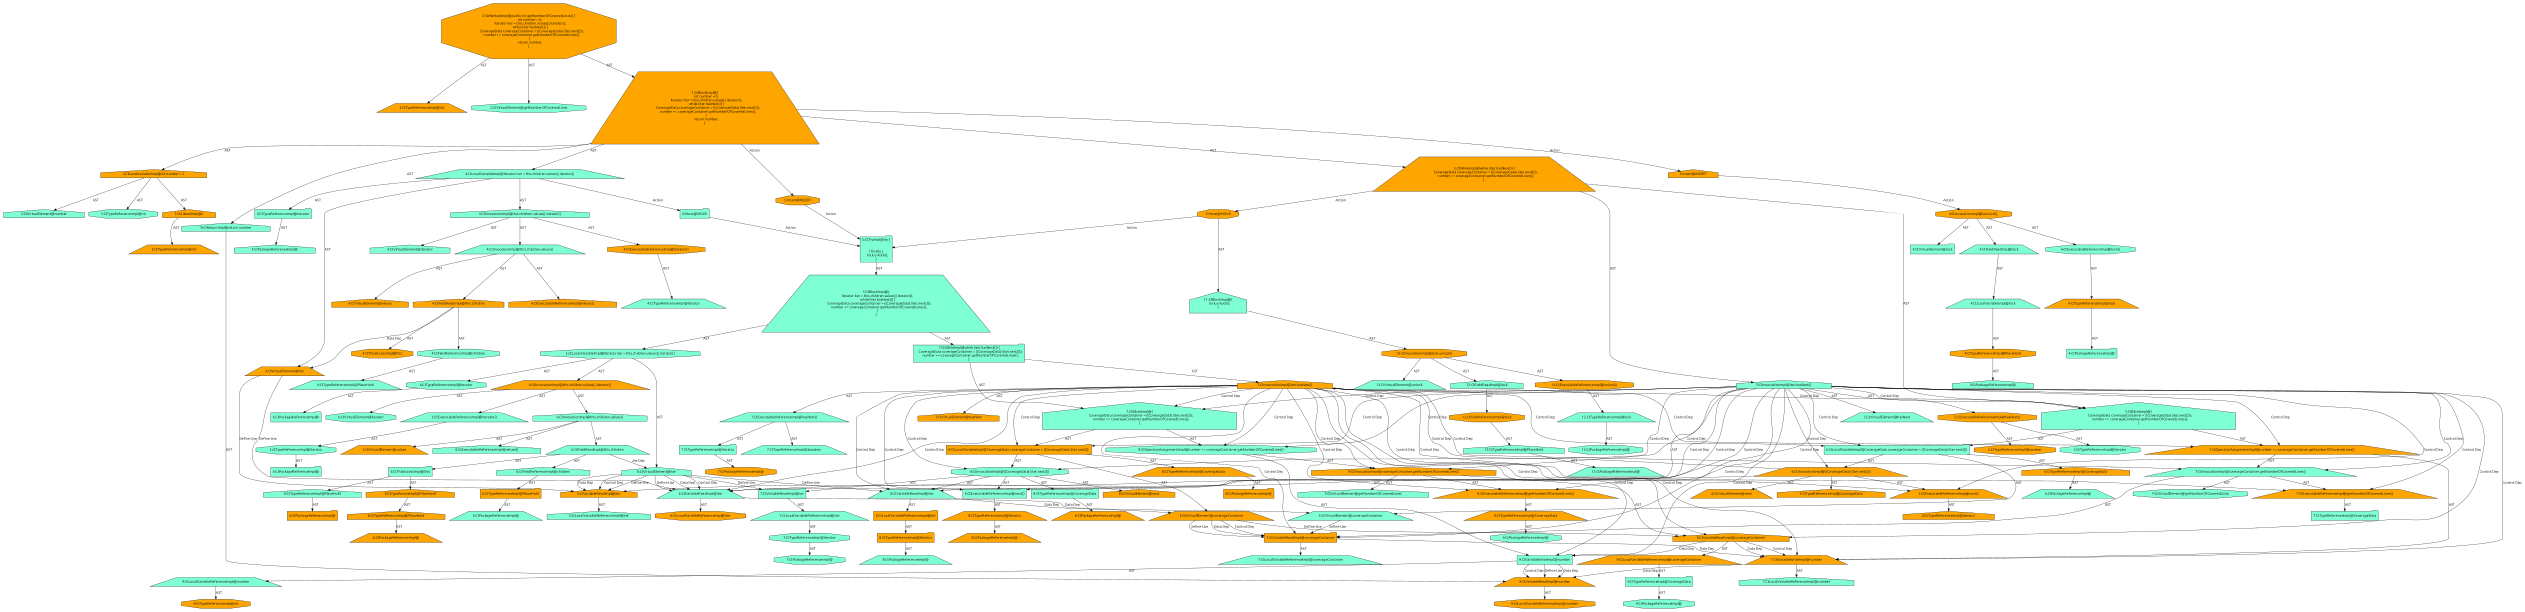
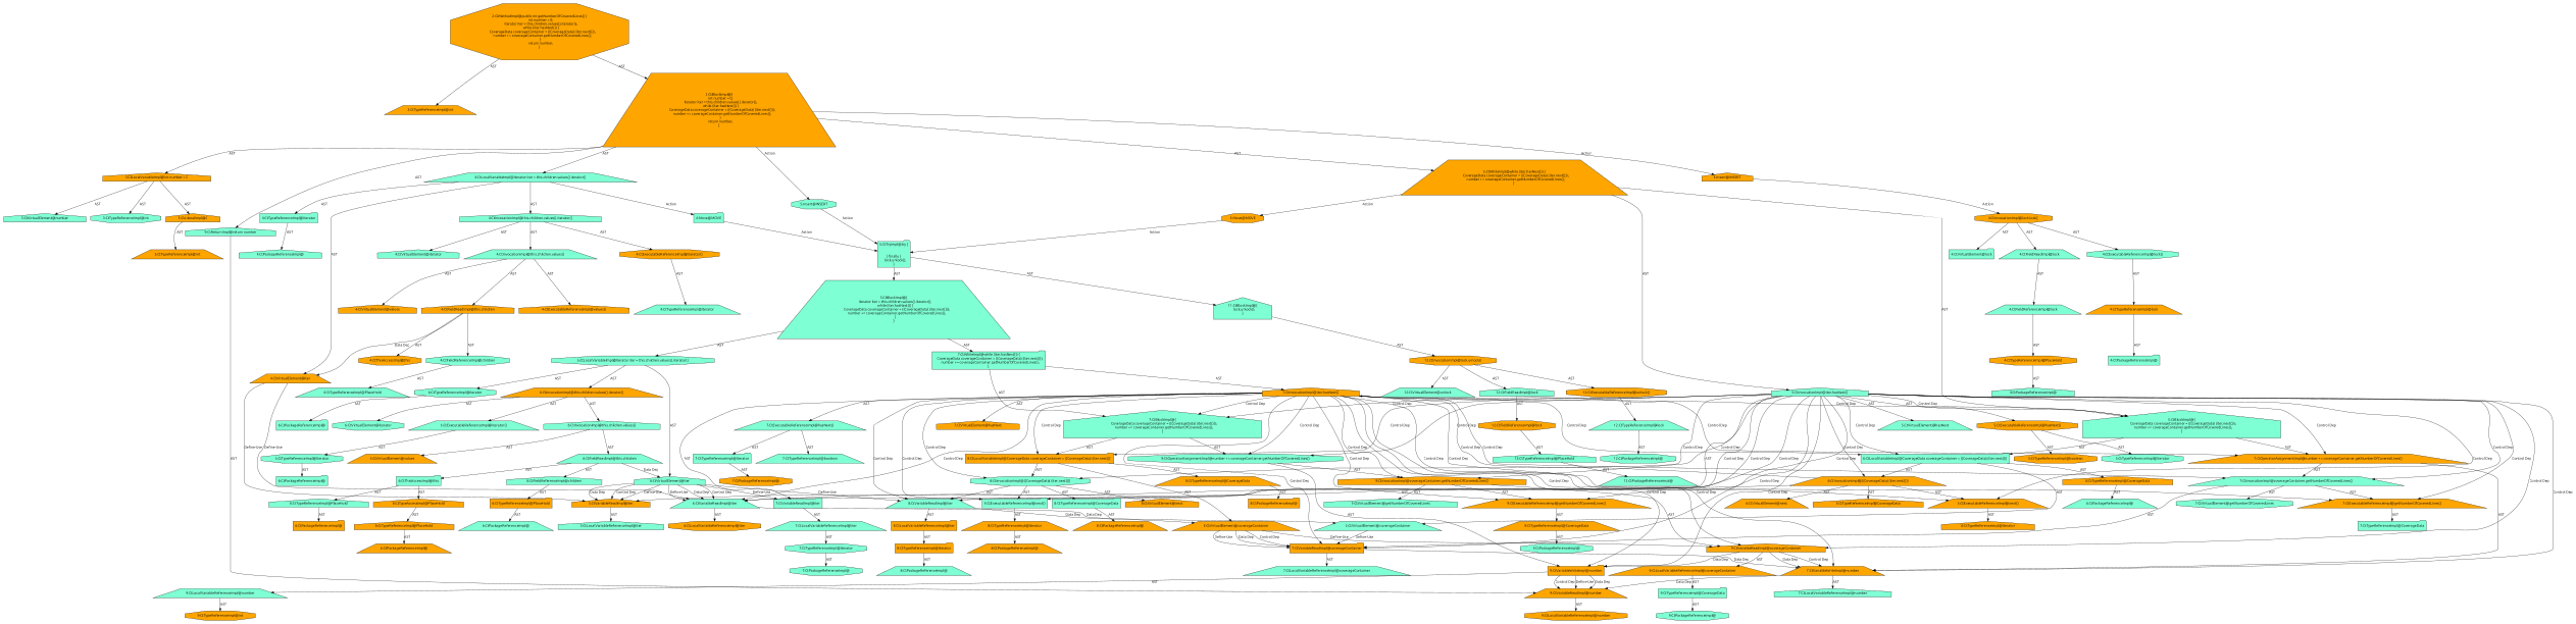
  digraph {
    fontname=Ubuntu
    node [fillcolor=aquamarine fontname=Ubuntu shape=trapezium style=filled]
    edge [fontname=Ubuntu]
    n1 [fillcolor=orange label="2:CtTypeReferenceImpl@int"]
-   n2 [label="2:CtVirtualElement@getNumberOfCoveredLines" shape=octagon]
    n3 [label="3:CtTypeReferenceImpl@int" shape=octagon]
    n4 [fillcolor=orange label="3:CtLiteralImpl@0" shape=house]
    n5 [fillcolor=orange label="3:CtTypeReferenceImpl@int"]
    n6 [label="3:CtVirtualElement@number" shape=house]
    n7 [fillcolor=orange label="3:CtLocalVariableImpl@int number = 0" shape=house]
    n8 [label="4:CtTypeReferenceImpl@Iterator" shape=folder]
    n9 [label="4:CtPackageReferenceImpl@" shape=house]
    n10 [fillcolor=orange label="4:CtExecutableReferenceImpl@iterator()" shape=octagon]
    n11 [label="4:CtTypeReferenceImpl@Iterator"]
    n12 [label="4:CtVirtualElement@iterator" shape=house]
    n13 [fillcolor=orange label="4:CtExecutableReferenceImpl@values()" shape=house]
    n14 [fillcolor=orange label="4:CtVirtualElement@values" shape=house]
    n15 [label="4:CtFieldReferenceImpl@children" shape=octagon]
    n16 [label="4:CtTypeReferenceImpl@PlaceHold"]
    n17 [fillcolor=orange label="4:CtFieldReadImpl@this.children" shape=house]
    n18 [fillcolor=orange label="4:CtThisAccessImpl@this" shape=octagon]
    n19 [fillcolor=orange label="4:CtVirtualElement@iter"]
    n20 [fillcolor=orange label="5:CtVariableReadImpl@iter" shape=house]
    n21 [label="6:CtVariableReadImpl@iter"]
    n22 [label="4:CtInvocationImpl@this.children.values()"]
    n23 [label="4:CtInvocationImpl@this.children.values().iterator()" shape=house]
    n24 [label="5:CtLocalVariableReferenceImpl@iter" shape=house]
    n25 [fillcolor=orange label="6:CtLocalVariableReferenceImpl@iter" shape=octagon]
    n26 [label="6:CtVirtualElement@coverageContainer"]
    n27 [label="4:CtLocalVariableImpl@Iterator iter = this.children.values().iterator()"]
    n28 [label="4:Move@MOVE" shape=folder]
    n29 [label="5:CtTryImpl@try \{\n\n\n\} finally \{\n    lock.unlock();\n\}" shape=folder]
    n30 [fillcolor=orange label="5:CtExecutableReferenceImpl@hasNext()" shape=octagon]
    n31 [label="5:CtTypeReferenceImpl@Iterator" shape=octagon]
    n32 [fillcolor=orange label="5:CtTypeReferenceImpl@boolean" shape=octagon]
    n33 [label="5:CtVirtualElement@hasNext"]
    n34 [label="5:CtInvocationImpl@iter.hasNext()" shape=house]
    n35 [fillcolor=orange label="6:CtExecutableReferenceImpl@next()"]
    n36 [fillcolor=orange label="6:CtInvocationImpl@((CoverageData) (iter.next()))"]
    n37 [label="6:CtLocalVariableImpl@CoverageData coverageContainer = ((CoverageData) (iter.next()))" shape=folder]
    n38 [fillcolor=orange label="7:CtVariableWriteImpl@number"]
    n39 [fillcolor=orange label="7:CtExecutableReferenceImpl@getNumberOfCoveredLines()"]
    n40 [fillcolor=orange label="7:CtVariableReadImpl@coverageContainer" shape=folder]
    n41 [label="7:CtInvocationImpl@coverageContainer.getNumberOfCoveredLines()"]
    n42 [fillcolor=orange label="7:CtOperatorAssignmentImpl@number += coverageContainer.getNumberOfCoveredLines()"]
    n43 [label="5:CtBlockImpl@\{\n    CoverageData coverageContainer = ((CoverageData) (iter.next()));\n    number += coverageContainer.getNumberOfCoveredLines();\n\}" shape=house]
    n44 [label="8:CtVariableReadImpl@iter"]
    n45 [label="8:CtExecutableReferenceImpl@next()" shape=folder]
    n46 [label="8:CtInvocationImpl@((CoverageData) (iter.next()))" shape=octagon]
    n47 [fillcolor=orange label="8:CtLocalVariableImpl@CoverageData coverageContainer = ((CoverageData) (iter.next()))" shape=folder]
-   n48 [label="9:CtVariableWriteImpl@number" shape=folder]
+   n48 [fillcolor=orange label="9:CtVariableWriteImpl@number" shape=folder]
    n49 [fillcolor=orange label="9:CtVariableReadImpl@coverageContainer" shape=house]
    n50 [fillcolor=orange label="9:CtExecutableReferenceImpl@getNumberOfCoveredLines()"]
    n51 [fillcolor=orange label="9:CtInvocationImpl@coverageContainer.getNumberOfCoveredLines()" shape=house]
    n52 [label="9:CtOperatorAssignmentImpl@number += coverageContainer.getNumberOfCoveredLines()" shape=octagon]
    n53 [label="7:CtBlockImpl@\{\n    CoverageData coverageContainer = ((CoverageData) (iter.next()));\n    number += coverageContainer.getNumberOfCoveredLines();\n\}" shape=house]
    n54 [fillcolor=orange label="6:CtTypeReferenceImpl@Iterator" shape=house]
    n55 [fillcolor=orange label="6:CtVirtualElement@next"]
    n56 [fillcolor=orange label="6:CtTypeReferenceImpl@CoverageData" shape=house]
    n57 [fillcolor=orange label="7:CtInvocationImpl@iter.hasNext()" shape=house]
    n58 [fillcolor=orange label="6:CtTypeReferenceImpl@CoverageData" shape=house]
    n59 [label="7:CtLocalVariableReferenceImpl@number" shape=house]
    n60 [fillcolor=orange label="9:CtVariableReadImpl@number"]
    n61 [label="7:CtTypeReferenceImpl@CoverageData" shape=folder]
    n62 [label="7:CtLocalVariableReferenceImpl@coverageContainer"]
    n63 [label="7:CtVirtualElement@getNumberOfCoveredLines" shape=octagon]
    n64 [fillcolor=orange label="8:CtLocalVariableReferenceImpl@iter" shape=folder]
    n65 [fillcolor=orange label="8:CtVirtualElement@coverageContainer"]
    n66 [fillcolor=orange label="8:CtTypeReferenceImpl@Iterator"]
    n67 [label="8:CtTypeReferenceImpl@CoverageData" shape=folder]
    n68 [fillcolor=orange label="8:CtVirtualElement@next" shape=house]
    n69 [fillcolor=orange label="8:CtTypeReferenceImpl@CoverageData"]
    n70 [label="9:CtLocalVariableReferenceImpl@number"]
    n71 [fillcolor=orange label="9:CtLocalVariableReferenceImpl@coverageContainer"]
    n72 [fillcolor=orange label="9:CtTypeReferenceImpl@CoverageData"]
    n73 [label="9:CtVirtualElement@getNumberOfCoveredLines" shape=house]
    n74 [label="6:CtPackageReferenceImpl@"]
    n75 [fillcolor=orange label="9:CtLocalVariableReferenceImpl@number" shape=octagon]
    n76 [fillcolor=orange label="5:CtWhileImpl@while (iter.hasNext()) \{\n    CoverageData coverageContainer = ((CoverageData) (iter.next()));\n    number += coverageContainer.getNumberOfCoveredLines();\n\} "]
    n77 [fillcolor=orange label="5:Move@MOVE" shape=octagon]
    n78 [label="9:CtReturnImpl@return number" shape=house]
    n79 [fillcolor=orange label="2:CtBlockImpl@\{\n    int number = 0;\n    Iterator iter = this.children.values().iterator();\n    while (iter.hasNext()) \{\n        CoverageData coverageContainer = ((CoverageData) (iter.next()));\n        number += coverageContainer.getNumberOfCoveredLines();\n    \} \n    return number;\n\}"]
    n80 [fillcolor=orange label="4:Insert@INSERT" shape=house]
-   n81 [fillcolor=orange label="5:Insert@INSERT" shape=octagon]
+   n81 [label="5:Insert@INSERT" shape=octagon]
    n82 [fillcolor=orange label="4:CtInvocationImpl@lock.lock()" shape=octagon]
    n83 [fillcolor=orange label="2:CtMethodImpl@public int getNumberOfCoveredLines() \{\n    int number = 0;\n    Iterator iter = this.children.values().iterator();\n    while (iter.hasNext()) \{\n        CoverageData coverageContainer = ((CoverageData) (iter.next()));\n        number += coverageContainer.getNumberOfCoveredLines();\n    \} \n    return number;\n\}" shape=octagon]
    n84 [label="4:CtFieldReadImpl@lock"]
    n85 [label="4:CtExecutableReferenceImpl@lock()" shape=octagon]
    n86 [label="4:CtVirtualElement@lock" shape=folder]
    n87 [label="4:CtPackageReferenceImpl@" shape=house]
    n88 [fillcolor=orange label="4:CtTypeReferenceImpl@PlaceHold" shape=octagon]
-   n89 [label="4:CtLocalVariableImpl@lock"]
+   n89 [label="4:CtFieldReferenceImpl@lock"]
    n90 [label="4:CtPackageReferenceImpl@" shape=folder]
    n91 [fillcolor=orange label="4:CtTypeReferenceImpl@lock"]
    n92 [label="5:CtBlockImpl@\{\n    Iterator iter = this.children.values().iterator();\n    while (iter.hasNext()) \{\n        CoverageData coverageContainer = ((CoverageData) (iter.next()));\n        number += coverageContainer.getNumberOfCoveredLines();\n    \} \n\}"]
    n93 [label="11:CtBlockImpl@\{\n    lock.unlock();\n\}" shape=house]
    n94 [label="6:CtPackageReferenceImpl@" shape=folder]
    n95 [label="6:CtTypeReferenceImpl@Iterator" shape=octagon]
    n96 [fillcolor=orange label="6:CtPackageReferenceImpl@" shape=folder]
    n97 [label="6:CtTypeReferenceImpl@PlaceHold" shape=house]
    n98 [fillcolor=orange label="6:CtPackageReferenceImpl@"]
    n99 [fillcolor=orange label="6:CtTypeReferenceImpl@PlaceHold" shape=house]
    n100 [fillcolor=orange label="6:CtTypeAccessImpl@PlaceHold" shape=house]
    n101 [label="6:CtThisAccessImpl@this" shape=folder]
    n102 [label="6:CtPackageReferenceImpl@"]
    n103 [fillcolor=orange label="6:CtTypeReferenceImpl@PlaceHold" shape=folder]
    n104 [label="6:CtFieldReferenceImpl@children" shape=house]
    n105 [label="6:CtFieldReadImpl@this.children"]
    n106 [label="6:CtVirtualElement@iter" shape=house]
    n107 [label="7:CtVariableReadImpl@iter" shape=folder]
-   n108 [label="6:CtExecutableReferenceImpl@values()" shape=house]
    n109 [label="6:CtInvocationImpl@this.children.values()" shape=house]
    n110 [fillcolor=orange label="6:CtVirtualElement@values"]
    n111 [label="6:CtPackageReferenceImpl@" shape=folder]
    n112 [label="6:CtTypeReferenceImpl@Iterator" shape=octagon]
    n113 [label="6:CtExecutableReferenceImpl@iterator()"]
    n114 [fillcolor=orange label="6:CtInvocationImpl@this.children.values().iterator()"]
    n115 [label="6:CtVirtualElement@iterator" shape=octagon]
    n116 [label="6:CtLocalVariableImpl@Iterator iter = this.children.values().iterator()" shape=octagon]
    n117 [label="7:CtLocalVariableReferenceImpl@iter"]
    n118 [label="7:CtPackageReferenceImpl@" shape=octagon]
    n119 [label="7:CtTypeReferenceImpl@Iterator" shape=octagon]
    n120 [fillcolor=orange label="7:CtPackageReferenceImpl@" shape=octagon]
    n121 [label="7:CtTypeReferenceImpl@Iterator" shape=folder]
    n122 [label="7:CtTypeReferenceImpl@boolean"]
    n123 [label="7:CtExecutableReferenceImpl@hasNext()"]
    n124 [fillcolor=orange label="7:CtVirtualElement@hasNext" shape=house]
    n125 [fillcolor=orange label="8:CtPackageReferenceImpl@" shape=folder]
    n126 [fillcolor=orange label="8:CtPackageReferenceImpl@"]
    n127 [label="8:CtPackageReferenceImpl@"]
    n128 [fillcolor=orange label="8:CtTypeReferenceImpl@Iterator" shape=folder]
    n129 [fillcolor=orange label="8:CtPackageReferenceImpl@"]
    n130 [fillcolor=orange label="9:CtTypeReferenceImpl@int" shape=octagon]
    n131 [label="9:CtPackageReferenceImpl@" shape=octagon]
    n132 [label="9:CtTypeReferenceImpl@CoverageData" shape=folder]
    n133 [label="9:CtPackageReferenceImpl@" shape=octagon]
    n134 [label="7:CtWhileImpl@while (iter.hasNext()) \{\n    CoverageData coverageContainer = ((CoverageData) (iter.next()));\n    number += coverageContainer.getNumberOfCoveredLines();\n\} " shape=folder]
    n135 [label="12:CtPackageReferenceImpl@"]
    n136 [label="12:CtTypeReferenceImpl@PlaceHold" shape=house]
    n137 [fillcolor=orange label="12:CtFieldReferenceImpl@lock" shape=octagon]
    n138 [label="12:CtFieldReadImpl@lock" shape=house]
    n139 [label="12:CtPackageReferenceImpl@" shape=octagon]
    n140 [label="12:CtTypeReferenceImpl@lock"]
    n141 [fillcolor=orange label="12:CtExecutableReferenceImpl@unlock()" shape=octagon]
    n142 [fillcolor=orange label="12:CtInvocationImpl@lock.unlock()" shape=octagon]
    n143 [label="12:CtVirtualElement@unlock"]
    n4 -> n5 [label=AST]
    n7 -> n3 [label=AST]
    n7 -> n4 [label=AST]
    n7 -> n6 [label=AST]
    n8 -> n9 [label=AST]
    n10 -> n11 [label=AST]
    n15 -> n16 [label=AST]
    n17 -> n15 [label=AST]
    n17 -> n18 [label=AST]
    n17 -> n19 [label="Data Dep"]
    n19 -> n20 [label="Define-Use"]
    n19 -> n21 [label="Define-Use"]
    n20 -> n24 [label=AST]
    n21 -> n25 [label=AST]
    n21 -> n26 [label="Data Dep"]
    n22 -> n13 [label=AST]
    n22 -> n14 [label=AST]
    n22 -> n17 [label=AST]
    n23 -> n10 [label=AST]
    n23 -> n12 [label=AST]
    n23 -> n22 [label=AST]
    n26 -> n40 [label="Define-Use"]
    n27 -> n8 [label=AST]
    n27 -> n19 [label=AST]
    n27 -> n23 [label=AST]
    n27 -> n28 [label=Action]
    n28 -> n29 [label=Action]
    n29 -> n92 [label=AST]
-   n77 -> n93 [label=AST]
+   n29 -> n93 [label=AST]
    n30 -> n31 [label=AST]
    n30 -> n32 [label=AST]
    n34 -> n20 [label=AST]
    n34 -> n21 [label="Control Dep"]
    n34 -> n30 [label=AST]
    n34 -> n33 [label=AST]
    n34 -> n35 [label="Control Dep"]
    n34 -> n36 [label="Control Dep"]
    n34 -> n37 [label="Control Dep"]
    n34 -> n38 [label="Control Dep"]
    n34 -> n39 [label="Control Dep"]
    n34 -> n40 [label="Control Dep"]
    n34 -> n41 [label="Control Dep"]
    n34 -> n42 [label="Control Dep"]
    n34 -> n43 [label="Control Dep"]
    n34 -> n44 [label="Control Dep"]
    n34 -> n45 [label="Control Dep"]
    n34 -> n46 [label="Control Dep"]
    n34 -> n47 [label="Control Dep"]
    n34 -> n48 [label="Control Dep"]
    n34 -> n49 [label="Control Dep"]
    n34 -> n50 [label="Control Dep"]
    n34 -> n51 [label="Control Dep"]
    n34 -> n52 [label="Control Dep"]
    n34 -> n53 [label="Control Dep"]
    n35 -> n54 [label=AST]
    n36 -> n21 [label=AST]
    n36 -> n35 [label=AST]
    n36 -> n55 [label=AST]
    n36 -> n56 [label=AST]
    n36 -> n57 [label="Control Dep"]
    n37 -> n26 [label=AST]
    n37 -> n36 [label=AST]
    n37 -> n58 [label=AST]
    n38 -> n59 [label=AST]
    n38 -> n60 [label="Data Dep"]
    n39 -> n61 [label=AST]
    n40 -> n38 [label="Data Dep"]
    n40 -> n62 [label=AST]
    n41 -> n39 [label=AST]
    n41 -> n40 [label=AST]
    n41 -> n63 [label=AST]
    n42 -> n38 [label=AST]
    n42 -> n41 [label=AST]
    n43 -> n37 [label=AST]
    n43 -> n42 [label=AST]
    n44 -> n64 [label=AST]
    n44 -> n65 [label="Data Dep"]
    n45 -> n66 [label=AST]
    n46 -> n44 [label=AST]
    n46 -> n45 [label=AST]
    n46 -> n67 [label=AST]
    n46 -> n68 [label=AST]
    n47 -> n46 [label=AST]
    n47 -> n65 [label=AST]
    n47 -> n69 [label=AST]
    n48 -> n60 [label="Define-Use"]
    n48 -> n60 [label="Data Dep"]
    n48 -> n60 [label="Control Dep"]
    n48 -> n70 [label=AST]
    n49 -> n38 [label="Data Dep"]
    n49 -> n38 [label="Control Dep"]
    n49 -> n48 [label="Data Dep"]
    n49 -> n71 [label=AST]
    n50 -> n72 [label=AST]
    n51 -> n49 [label=AST]
    n51 -> n50 [label=AST]
    n51 -> n73 [label=AST]
    n52 -> n48 [label=AST]
    n52 -> n51 [label=AST]
    n53 -> n47 [label=AST]
    n53 -> n52 [label=AST]
    n57 -> n21 [label="Control Dep"]
    n57 -> n35 [label="Control Dep"]
    n57 -> n37 [label="Control Dep"]
    n57 -> n38 [label="Control Dep"]
    n57 -> n39 [label="Control Dep"]
    n57 -> n40 [label="Control Dep"]
    n57 -> n41 [label="Control Dep"]
    n57 -> n42 [label="Control Dep"]
    n57 -> n43 [label="Control Dep"]
    n57 -> n44 [label="Control Dep"]
    n57 -> n45 [label="Control Dep"]
    n57 -> n46 [label="Control Dep"]
    n57 -> n47 [label="Control Dep"]
    n57 -> n48 [label="Control Dep"]
    n57 -> n49 [label="Control Dep"]
    n57 -> n50 [label="Control Dep"]
    n57 -> n51 [label="Control Dep"]
    n57 -> n52 [label="Control Dep"]
    n57 -> n53 [label="Control Dep"]
-   n46 -> n107 [label=AST]
+   n57 -> n107 [label=AST]
    n57 -> n123 [label=AST]
    n57 -> n124 [label=AST]
    n58 -> n74 [label=AST]
    n60 -> n75 [label=AST]
    n64 -> n128 [label=AST]
    n65 -> n40 [label="Define-Use"]
    n65 -> n40 [label="Data Dep"]
    n65 -> n40 [label="Control Dep"]
    n65 -> n49 [label="Define-Use"]
    n66 -> n129 [label=AST]
    n67 -> n126 [label=AST]
    n69 -> n125 [label=AST]
    n70 -> n130 [label=AST]
    n71 -> n132 [label=AST]
    n72 -> n133 [label=AST]
    n76 -> n34 [label=AST]
    n76 -> n43 [label=AST]
    n76 -> n77 [label=Action]
    n77 -> n29 [label=Action]
    n78 -> n60 [label=AST]
    n79 -> n7 [label=AST]
    n79 -> n27 [label=AST]
    n79 -> n76 [label=AST]
    n79 -> n78 [label=AST]
    n79 -> n80 [label=Action]
    n79 -> n81 [label=Action]
    n80 -> n82 [label=Action]
    n81 -> n29 [label=Action]
    n82 -> n84 [label=AST]
    n82 -> n85 [label=AST]
    n82 -> n86 [label=AST]
    n83 -> n1 [label=AST]
-   n83 -> n2 [label=AST]
    n83 -> n79 [label=AST]
    n84 -> n89 [label=AST]
    n85 -> n91 [label=AST]
    n88 -> n87 [label=AST]
    n89 -> n88 [label=AST]
    n91 -> n90 [label=AST]
    n92 -> n116 [label=AST]
    n92 -> n134 [label=AST]
    n93 -> n142 [label=AST]
    n95 -> n94 [label=AST]
    n97 -> n96 [label=AST]
    n99 -> n98 [label=AST]
    n100 -> n99 [label=AST]
    n101 -> n97 [label=AST]
    n101 -> n100 [label=AST]
    n103 -> n102 [label=AST]
    n104 -> n103 [label=AST]
    n105 -> n101 [label=AST]
    n105 -> n104 [label=AST]
-   n105 -> n106 [label="Use Dep"]
+   n105 -> n106 [label="Data Dep"]
    n106 -> n20 [label="Define-Use"]
    n106 -> n20 [label="Data Dep"]
    n106 -> n20 [label="Control Dep"]
    n106 -> n21 [label="Define-Use"]
    n106 -> n21 [label="Data Dep"]
    n106 -> n21 [label="Control Dep"]
    n106 -> n44 [label="Define-Use"]
    n106 -> n107 [label="Define-Use"]
    n107 -> n117 [label=AST]
    n109 -> n105 [label=AST]
-   n109 -> n108 [label=AST]
    n109 -> n110 [label=AST]
    n112 -> n111 [label=AST]
    n113 -> n112 [label=AST]
    n114 -> n109 [label=AST]
    n114 -> n113 [label=AST]
    n114 -> n115 [label=AST]
    n116 -> n95 [label=AST]
    n116 -> n106 [label=AST]
    n116 -> n114 [label=AST]
    n117 -> n119 [label=AST]
    n119 -> n118 [label=AST]
    n121 -> n120 [label=AST]
    n123 -> n121 [label=AST]
    n123 -> n122 [label=AST]
    n128 -> n127 [label=AST]
    n132 -> n131 [label=AST]
    n134 -> n53 [label=AST]
    n134 -> n57 [label=AST]
    n136 -> n135 [label=AST]
    n137 -> n136 [label=AST]
    n138 -> n137 [label=AST]
    n140 -> n139 [label=AST]
    n141 -> n140 [label=AST]
    n142 -> n138 [label=AST]
    n142 -> n141 [label=AST]
    n142 -> n143 [label=AST]
  }
